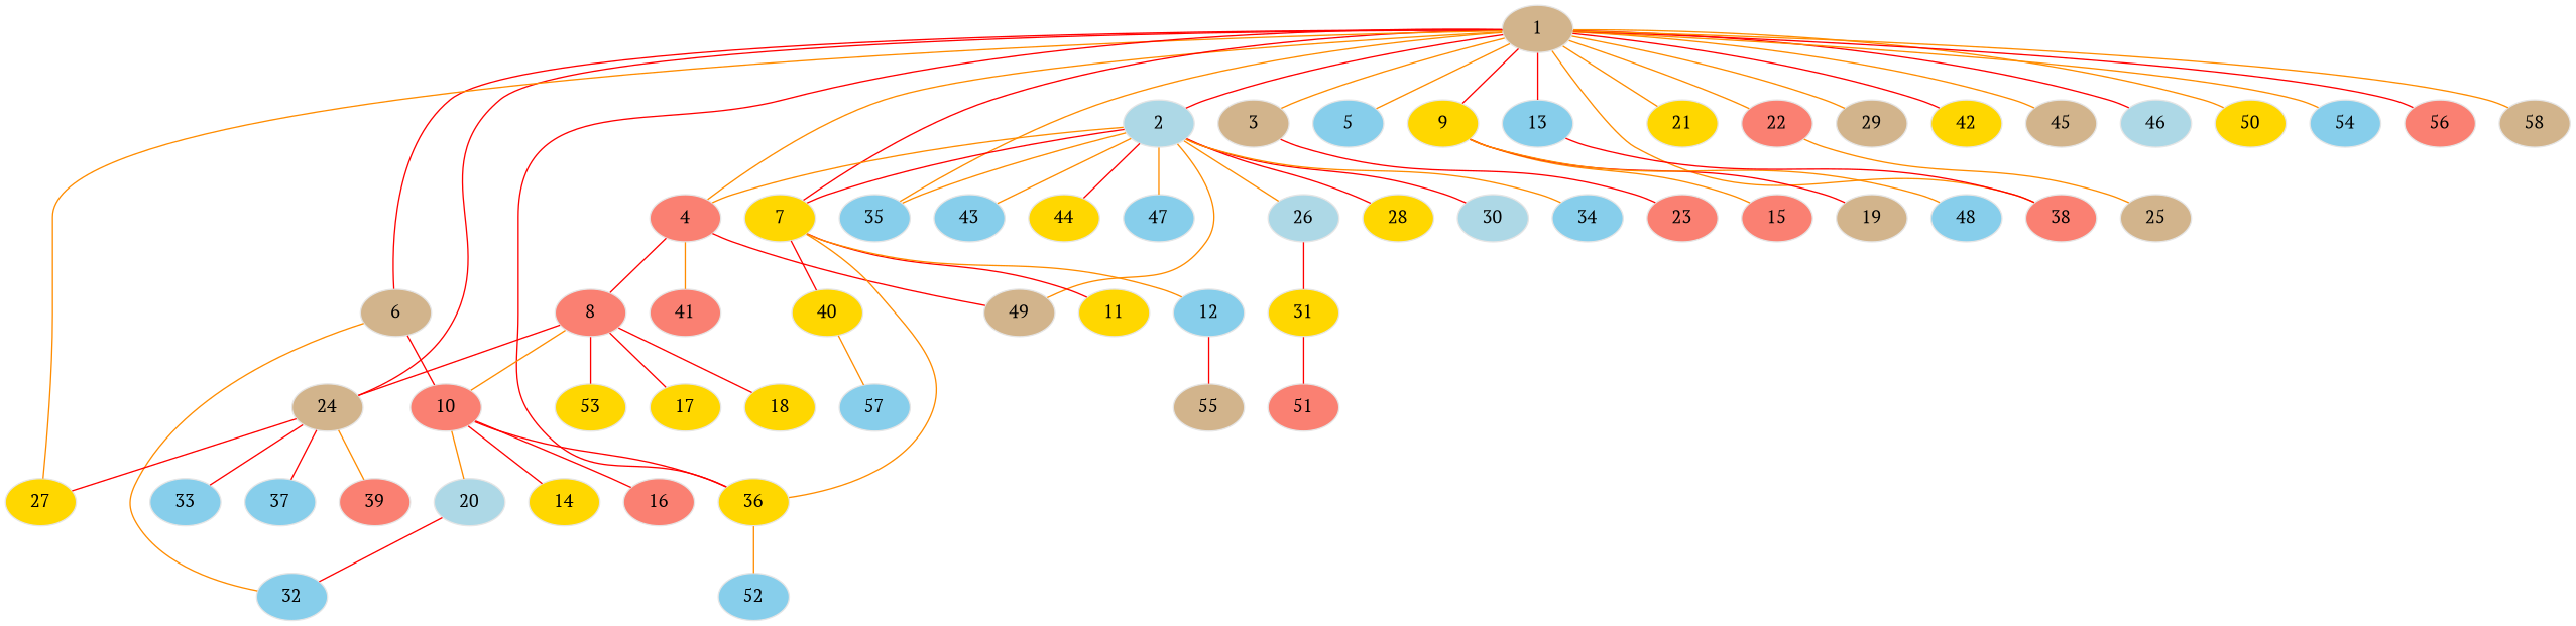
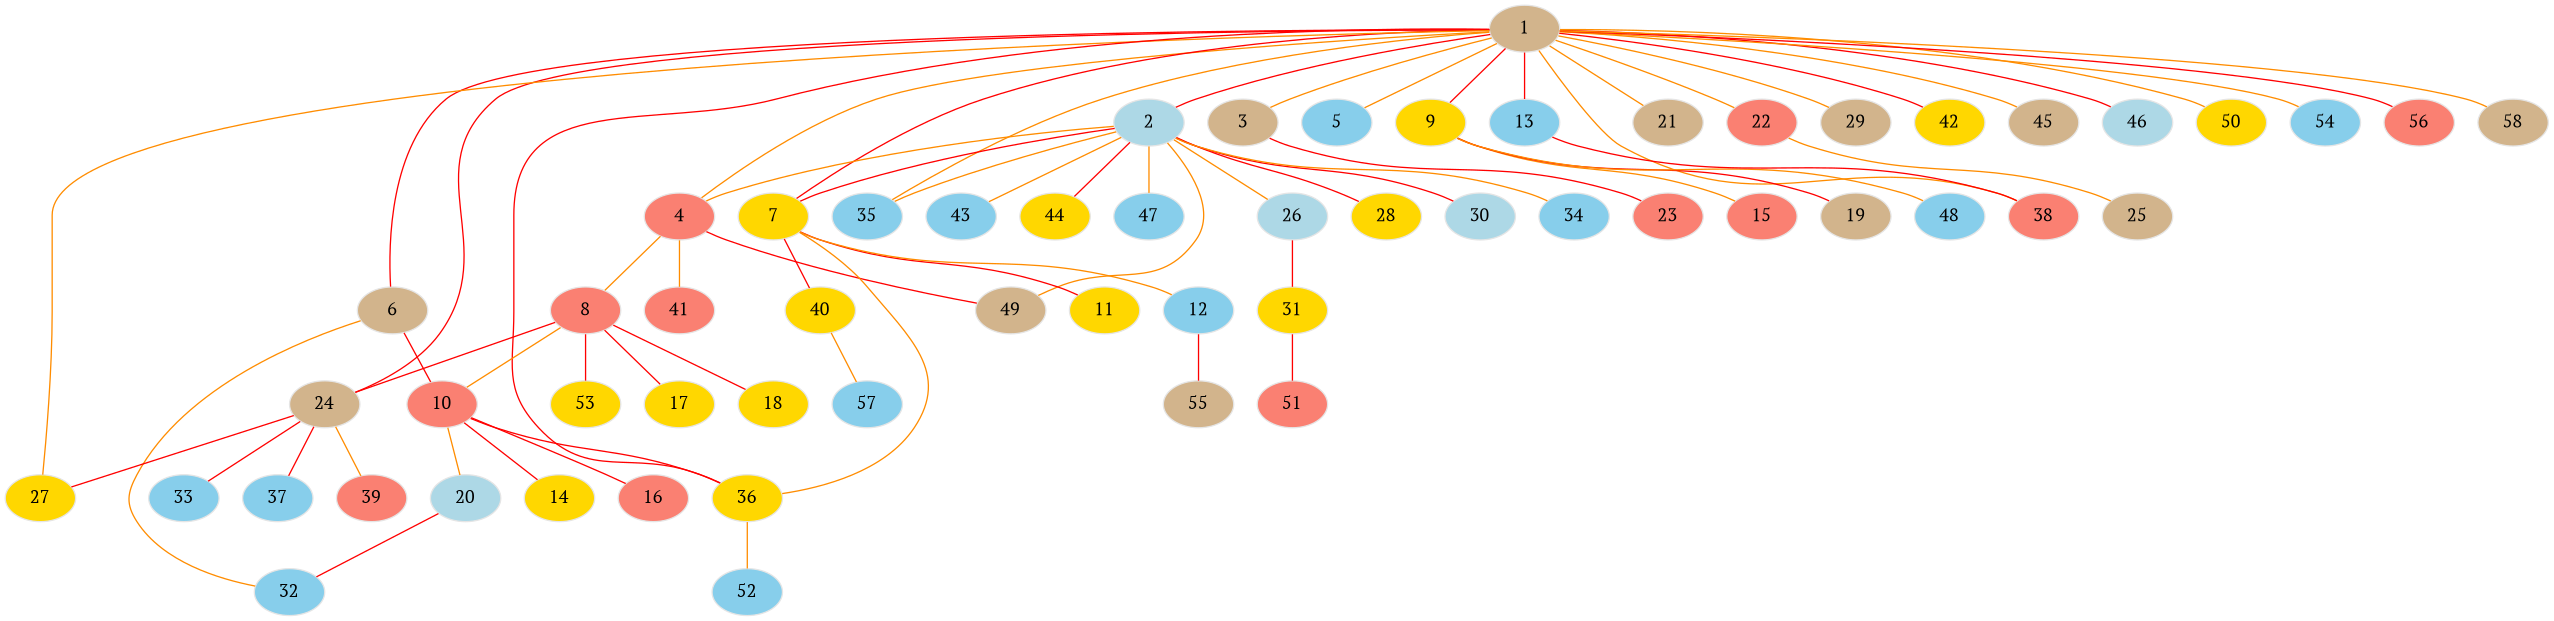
  graph {
    fontname="PT Serif"
    node [color=gray90 fillcolor=gold fontname="PT Serif" style=filled]
    edge [color=red fontname="PT Serif"]
    1 [fillcolor=tan]
    2 [fillcolor=lightblue]
    3 [fillcolor=tan]
    4 [fillcolor=salmon]
    5 [fillcolor=skyblue]
    6 [fillcolor=tan]
    7
    9
    13 [fillcolor=skyblue]
-   21
+   21 [fillcolor=tan]
    22 [fillcolor=salmon]
    24 [fillcolor=tan]
    27
    29 [fillcolor=tan]
    35 [fillcolor=skyblue]
    36
    38 [fillcolor=salmon]
    42
    45 [fillcolor=tan]
    46 [fillcolor=lightblue]
    50
    54 [fillcolor=skyblue]
    56 [fillcolor=salmon]
    58 [fillcolor=tan]
    26 [fillcolor=lightblue]
    28
    30 [fillcolor=lightblue]
    34 [fillcolor=skyblue]
    43 [fillcolor=skyblue]
    44
    47 [fillcolor=skyblue]
    49 [fillcolor=tan]
    23 [fillcolor=salmon]
    8 [fillcolor=salmon]
    41 [fillcolor=salmon]
    10 [fillcolor=salmon]
    32 [fillcolor=skyblue]
    11
    12 [fillcolor=skyblue]
    40
    15 [fillcolor=salmon]
    19 [fillcolor=tan]
    48 [fillcolor=skyblue]
    25 [fillcolor=tan]
    33 [fillcolor=skyblue]
    37 [fillcolor=skyblue]
    39 [fillcolor=salmon]
    52 [fillcolor=skyblue]
    31
    17
    18
    53
    14
    16 [fillcolor=salmon]
    20 [fillcolor=lightblue]
    55 [fillcolor=tan]
    57 [fillcolor=skyblue]
    51 [fillcolor=salmon]
    1 -- 2
    1 -- 3 [color=darkorange]
    1 -- 4 [color=darkorange]
    1 -- 5 [color=darkorange]
    1 -- 6
    1 -- 7
    1 -- 9
    1 -- 13
    1 -- 21 [color=darkorange]
    1 -- 22 [color=darkorange]
    1 -- 24
    1 -- 27 [color=darkorange]
    1 -- 29 [color=darkorange]
    1 -- 35 [color=darkorange]
    1 -- 36
    1 -- 38 [color=darkorange]
    1 -- 42
    1 -- 45 [color=darkorange]
    1 -- 46
    1 -- 50 [color=darkorange]
    1 -- 54 [color=darkorange]
    1 -- 56
    1 -- 58 [color=darkorange]
    2 -- 4 [color=darkorange]
    2 -- 7
    2 -- 35 [color=darkorange]
    2 -- 26 [color=darkorange]
    2 -- 28
    2 -- 30
    2 -- 34 [color=darkorange]
    2 -- 43 [color=darkorange]
    2 -- 44
    2 -- 47 [color=darkorange]
    2 -- 49 [color=darkorange]
    3 -- 23
    4 -- 49
-   4 -- 8
+   4 -- 8 [color=darkorange]
    4 -- 41 [color=darkorange]
    6 -- 10
    6 -- 32 [color=darkorange]
    7 -- 36 [color=darkorange]
    7 -- 11
    7 -- 12 [color=darkorange]
    7 -- 40
    9 -- 15 [color=darkorange]
    9 -- 19
    9 -- 48 [color=darkorange]
    13 -- 38
    22 -- 25 [color=darkorange]
    24 -- 27
    24 -- 33
    24 -- 37
    24 -- 39 [color=darkorange]
    36 -- 52 [color=darkorange]
    26 -- 31
    8 -- 24
    8 -- 10 [color=darkorange]
    8 -- 17
    8 -- 18
    8 -- 53
    10 -- 36
    10 -- 14
    10 -- 16
    10 -- 20 [color=darkorange]
    12 -- 55
    40 -- 57 [color=darkorange]
    31 -- 51
    20 -- 32
  }
